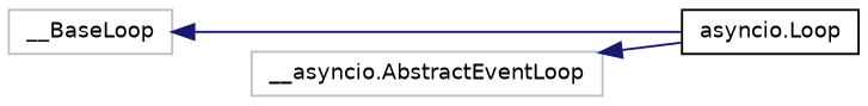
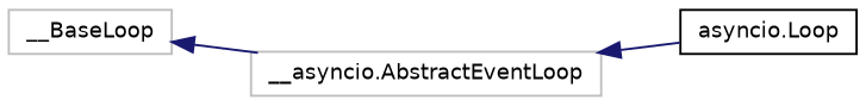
  digraph {
    rankdir=LR
    node [color=grey75 fillcolor=white fontname=Helvetica fontsize=10 shape=record style=filled]
    edge [color=midnightblue dir=back fontname=Helvetica fontsize=10 labelfontname=Helvetica labelfontsize=10 style=solid]
    n1 [height=0.2 label=__BaseLoop width=0.4]
    n2 [color=black height=0.2 label="asyncio.Loop" width=0.4]
    n3 [height=0.2 label="__asyncio.AbstractEventLoop" width=0.4]
-   n1 -> n2
+   n1 -> n3
    n3 -> n2
  }
